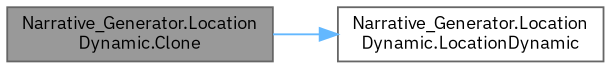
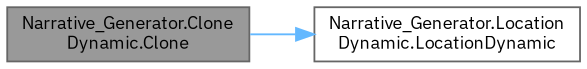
  digraph {
    rankdir=LR
    fontname="IBM Plex Sans"
    node [fontname="IBM Plex Sans" fontsize=10 shape=box style=filled]
-   n1 [color=gray40 fillcolor=grey60 fontcolor=black height=0.2 label="Narrative_Generator.Location\lDynamic.Clone" width=0.4]
+   n1 [color=gray40 fillcolor=grey60 fontcolor=black height=0.2 label="Narrative_Generator.Clone\lDynamic.Clone" width=0.4]
    n2 [color=grey40 fillcolor=white height=0.2 label="Narrative_Generator.Location\lDynamic.LocationDynamic" width=0.4]
    n1 -> n2 [color=steelblue1 fontname="IBM Plex Sans" fontsize=10 labelfontname=Helvetica labelfontsize=10 style=solid]
  }
